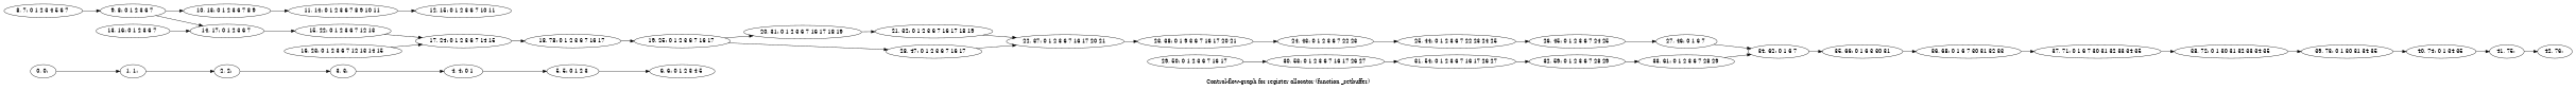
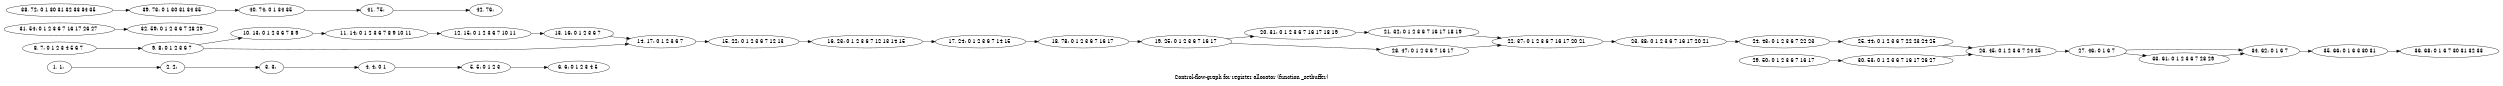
  digraph {
    label="Control-flow-graph for register allocator (function _setbuffer)"
    rankdir=LR
-   n1 [label="0, 0: "]
    n2 [label="1, 1: "]
    n3 [label="2, 2: "]
    n4 [label="3, 3: "]
    n5 [label="4, 4: 0 1 "]
    n6 [label="5, 5: 0 1 2 3 "]
    n7 [label="6, 6: 0 1 2 3 4 5 "]
    n8 [label="8, 7: 0 1 2 3 4 5 6 7 "]
    n9 [label="9, 8: 0 1 2 3 6 7 "]
    n10 [label="10, 13: 0 1 2 3 6 7 8 9 "]
    n11 [label="14, 17: 0 1 2 3 6 7 "]
    n12 [label="11, 14: 0 1 2 3 6 7 8 9 10 11 "]
    n13 [label="15, 22: 0 1 2 3 6 7 12 13 "]
    n14 [label="12, 15: 0 1 2 3 6 7 10 11 "]
    n15 [label="13, 16: 0 1 2 3 6 7 "]
    n16 [label="16, 23: 0 1 2 3 6 7 12 13 14 15 "]
    n17 [label="17, 24: 0 1 2 3 6 7 14 15 "]
    n18 [label="18, 78: 0 1 2 3 6 7 16 17 "]
    n19 [label="19, 25: 0 1 2 3 6 7 16 17 "]
    n20 [label="20, 31: 0 1 2 3 6 7 16 17 18 19 "]
    n21 [label="28, 47: 0 1 2 3 6 7 16 17 "]
    n22 [label="21, 32: 0 1 2 3 6 7 16 17 18 19 "]
    n23 [label="22, 37: 0 1 2 3 6 7 16 17 20 21 "]
-   n24 [label="23, 38: 0 1 9 3 6 7 16 17 20 21"]
+   n24 [label="23, 38: 0 1 2 3 6 7 16 17 20 21 "]
    n25 [label="24, 43: 0 1 2 3 6 7 22 23 "]
    n26 [label="25, 44: 0 1 2 3 6 7 22 23 24 25 "]
    n27 [label="26, 45: 0 1 2 3 6 7 24 25 "]
    n28 [label="27, 46: 0 1 6 7 "]
    n29 [label="34, 62: 0 1 6 7 "]
    n30 [label="35, 66: 0 1 6 3 30 31"]
    n31 [label="29, 50: 0 1 2 3 6 7 16 17 "]
    n32 [label="30, 53: 0 1 2 3 6 7 16 17 26 27 "]
    n33 [label="31, 54: 0 1 2 3 6 7 16 17 26 27 "]
    n34 [label="32, 59: 0 1 2 3 6 7 28 29 "]
    n35 [label="33, 61: 0 1 2 3 6 7 28 29 "]
    n36 [label="36, 68: 0 1 6 7 30 31 32 33 "]
-   n37 [label="37, 71: 0 1 6 7 30 31 32 33 34 35 "]
    n38 [label="38, 72: 0 1 30 31 32 33 34 35 "]
    n39 [label="39, 73: 0 1 30 31 34 35 "]
    n40 [label="40, 74: 0 1 34 35 "]
    n41 [label="41, 75: "]
    n42 [label="42, 76: "]
-   n1 -> n2
    n2 -> n3
    n3 -> n4
    n4 -> n5
    n5 -> n6
    n6 -> n7
    n8 -> n9
    n9 -> n10
    n9 -> n11
    n10 -> n12
    n11 -> n13
    n12 -> n14
-   n13 -> n17
+   n13 -> n16
+   n14 -> n15
    n15 -> n11
    n16 -> n17
    n17 -> n18
    n18 -> n19
    n19 -> n20
    n19 -> n21
    n20 -> n22
    n21 -> n23
    n22 -> n23
    n23 -> n24
    n24 -> n25
    n25 -> n26
    n26 -> n27
    n27 -> n28
    n28 -> n29
    n29 -> n30
    n30 -> n36
    n31 -> n32
-   n32 -> n33
+   n32 -> n27
    n33 -> n34
-   n34 -> n35
+   n28 -> n35
    n35 -> n29
-   n36 -> n37
-   n37 -> n38
    n38 -> n39
    n39 -> n40
    n40 -> n41
    n41 -> n42
  }
